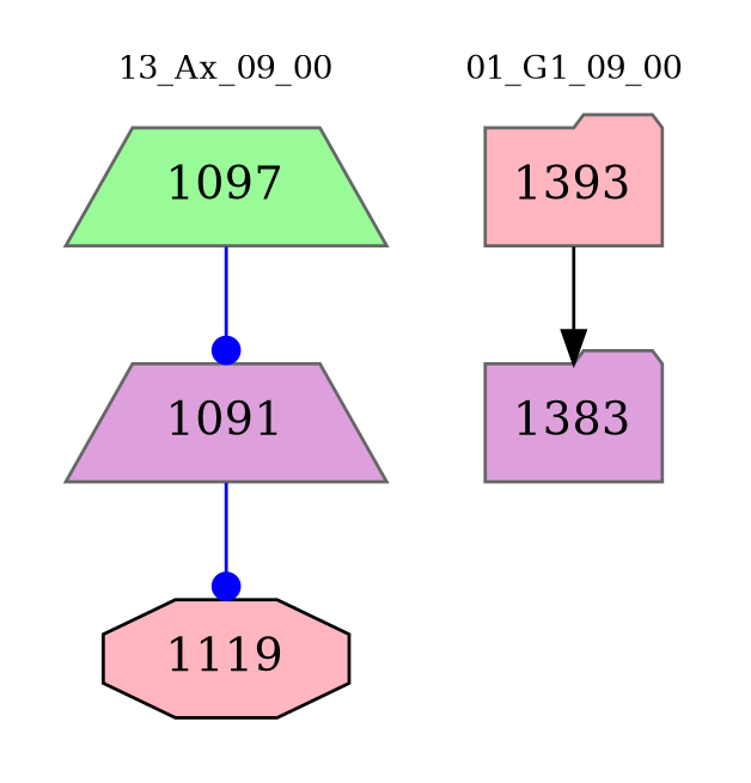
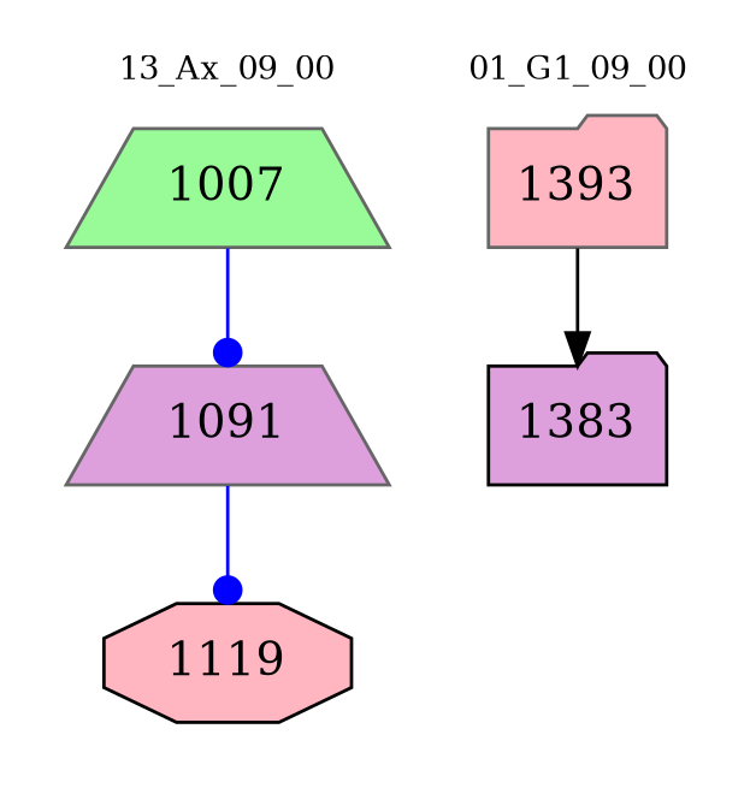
  digraph {
    node [color=gray40 fillcolor=plum shape=trapezium style=filled]
    edge [arrowhead=dot color=blue]
-   n1 [fillcolor=palegreen label=1097]
+   n1 [fillcolor=palegreen label=1007]
    n2 [label=1091]
    n3 [color=black fillcolor=lightpink label=1119 shape=octagon]
    n4 [fillcolor=lightpink label=1393 shape=folder]
-   n5 [label=1383 shape=folder]
+   n5 [color=black label=1383 shape=folder]
    subgraph cluster_1 {
      color=white
      fontsize=10
      label="13_Ax_09_00"
      n1
      n2
      n3
    }
    subgraph cluster_2 {
      color=white
      fontsize=10
      label="01_G1_09_00"
      n4
      n5
    }
    n1 -> n2
    n2 -> n3
    n4 -> n5 [arrowhead=normal color=black]
  }
